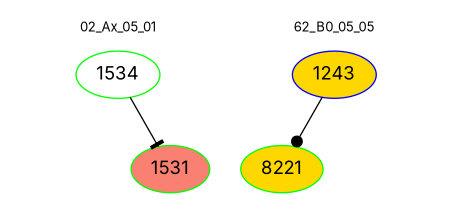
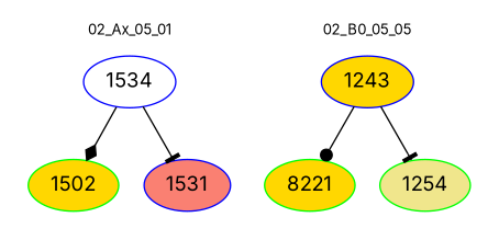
  digraph {
    fontname=Inter
    node [color=green fillcolor=gold fontname=Inter style=filled]
    edge [arrowhead=tee color=black fontname=Inter]
-   n1 [fillcolor=white label=1534]
-   n3 [fillcolor=salmon label=1531]
+   n1 [color=blue fillcolor=white label=1534]
+   n2 [label=1502]
+   n3 [color=blue fillcolor=salmon label=1531]
    n4 [color=blue label=1243]
    n5 [label=8221]
+   n6 [fillcolor=khaki label=1254]
    subgraph cluster_1 {
      color=white
      fontsize=10
      label="02_Ax_05_01"
      n1
+     n2
      n3
    }
    subgraph cluster_2 {
      color=white
      fontsize=10
-     label="62_B0_05_05"
+     label="02_B0_05_05"
      n4
      n5
+     n6
    }
+   n1 -> n2 [arrowhead=diamond]
    n1 -> n3
    n4 -> n5 [arrowhead=dot]
+   n4 -> n6
  }
